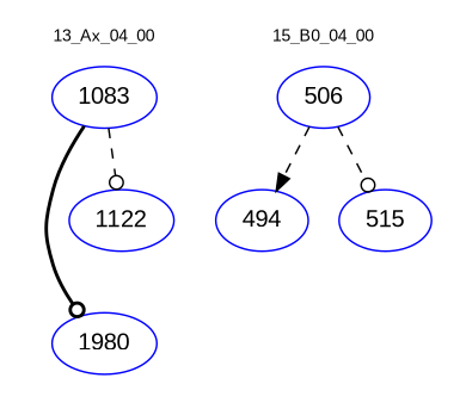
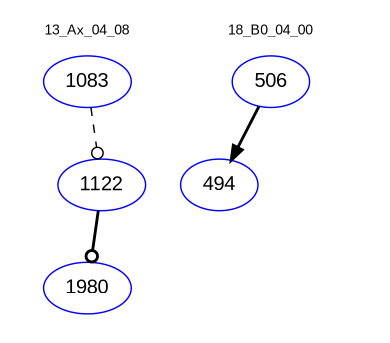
  digraph {
    fontname="Liberation Sans"
    node [color=blue fontname="Liberation Sans"]
    edge [arrowhead=odot color=black fontname="Liberation Sans" style=bold]
    n1 [label=1083]
    n2 [label=1980]
    n3 [label=1122]
    n4 [label=506]
    n5 [label=494]
-   n6 [label=515]
    subgraph cluster_1 {
      color=white
      fontsize=10
-     label="13_Ax_04_00"
+     label="13_Ax_04_08"
      n1
      n2
      n3
    }
    subgraph cluster_2 {
      color=white
      fontsize=10
-     label="15_B0_04_00"
+     label="18_B0_04_00"
      n4
      n5
-     n6
    }
-   n1 -> n2
+   n3 -> n2
    n1 -> n3 [style=dashed]
-   n4 -> n5 [arrowhead=normal style=dashed]
-   n4 -> n6 [style=dashed]
+   n4 -> n5 [arrowhead=normal]
  }
